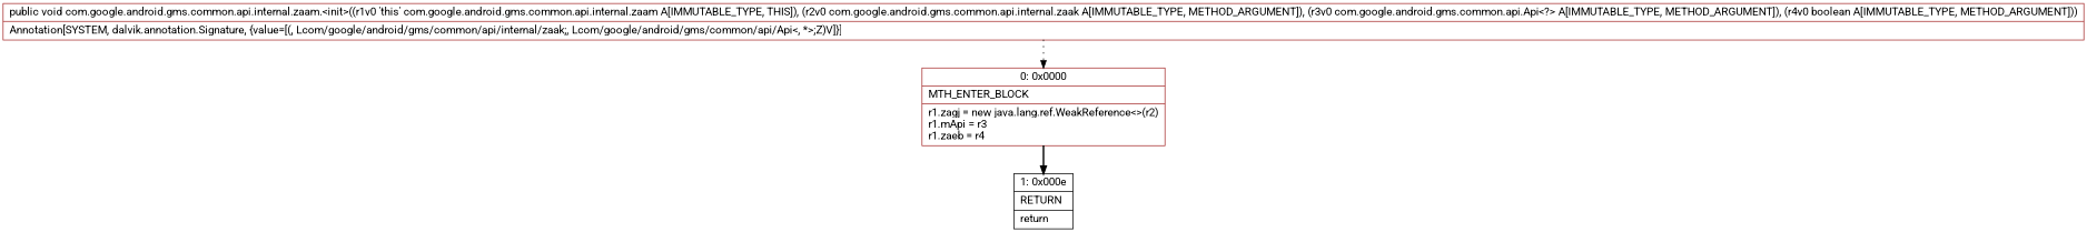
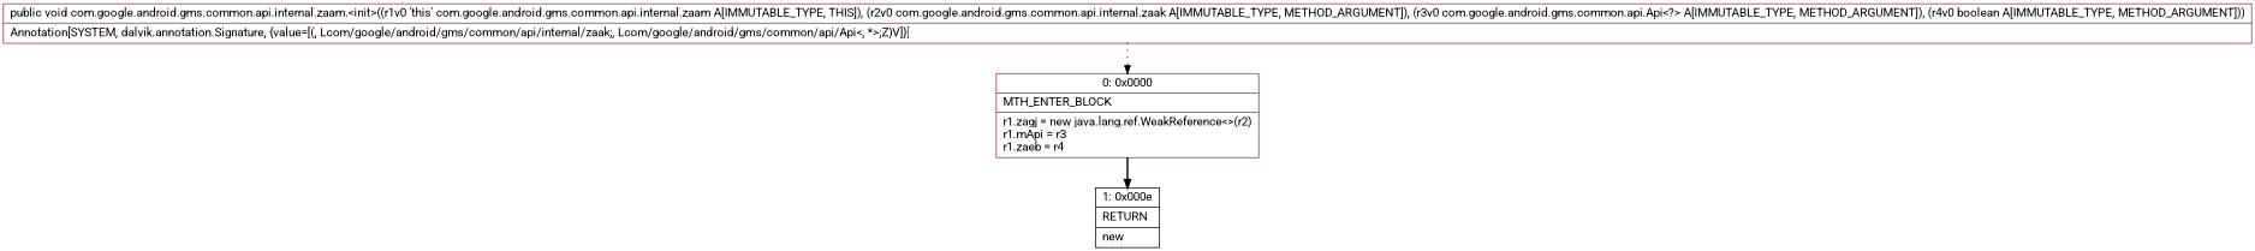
  digraph {
    fontname=Roboto
    node [shape=record color=brown fontname=Roboto]
    edge [fontname=Roboto]
    n1 [label="{0\:\ 0x0000|MTH_ENTER_BLOCK\l|r1.zagj = new java.lang.ref.WeakReference\<\>(r2)\lr1.mApi = r3\lr1.zaeb = r4\l}"]
-   n2 [label="{1\:\ 0x000e|RETURN\l|return\l}" color=black]
+   n2 [label="{1\:\ 0x000e|RETURN\l|new\l}" color=black]
    n3 [label="{public void com.google.android.gms.common.api.internal.zaam.\<init\>((r1v0 'this' com.google.android.gms.common.api.internal.zaam A[IMMUTABLE_TYPE, THIS]), (r2v0 com.google.android.gms.common.api.internal.zaak A[IMMUTABLE_TYPE, METHOD_ARGUMENT]), (r3v0 com.google.android.gms.common.api.Api\<?\> A[IMMUTABLE_TYPE, METHOD_ARGUMENT]), (r4v0 boolean A[IMMUTABLE_TYPE, METHOD_ARGUMENT]))  | Annotation[SYSTEM, dalvik.annotation.Signature, \{value=[(, Lcom\/google\/android\/gms\/common\/api\/internal\/zaak;, Lcom\/google\/android\/gms\/common\/api\/Api\<, *\>;Z)V]\}]\l}"]
    n1 -> n2 [style=bold]
    n3 -> n1 [style=dotted]
  }
